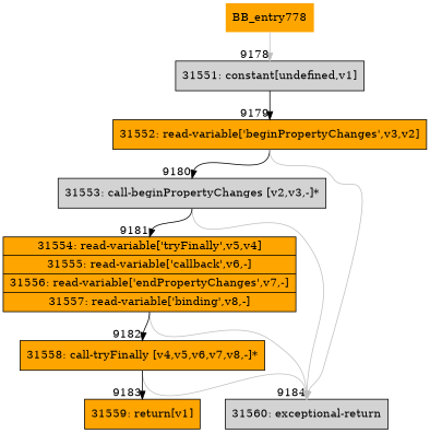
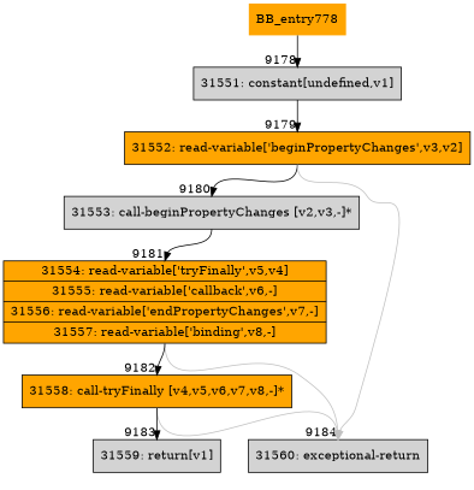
  digraph {
    rankdir=TD
    node [fillcolor=orange shape=record style=filled]
    edge [headport=n tailport=s]
    BB_entry778 [shape=none]
    n2 [fillcolor=lightgrey label="{31551: constant[undefined,v1]}"]
    n3 [label="{31552: read-variable['beginPropertyChanges',v3,v2]}"]
    n4 [fillcolor=lightgrey label="{31553: call-beginPropertyChanges [v2,v3,-]*}"]
    n5 [fillcolor=lightgrey label="{31560: exceptional-return}"]
    n6 [label="{31554: read-variable['tryFinally',v5,v4]|31555: read-variable['callback',v6,-]|31556: read-variable['endPropertyChanges',v7,-]|31557: read-variable['binding',v8,-]}"]
    n7 [label="{31558: call-tryFinally [v4,v5,v6,v7,v8,-]*}"]
-   n8 [label="{31559: return[v1]}"]
-   BB_entry778 -> n2 [headlabel="    9178" color=gray]
+   n8 [fillcolor=lightgrey label="{31559: return[v1]}"]
+   BB_entry778 -> n2 [headlabel="    9178"]
    n2 -> n3 [headlabel="      9179"]
    n3 -> n4 [headlabel="      9180"]
    n3 -> n5 [color=gray headlabel="      9184"]
-   n4 -> n5 [color=gray]
    n4 -> n6 [headlabel="      9181"]
    n6 -> n5 [color=gray]
    n6 -> n7 [headlabel="      9182"]
    n7 -> n5 [color=gray]
    n7 -> n8 [headlabel="      9183"]
  }
